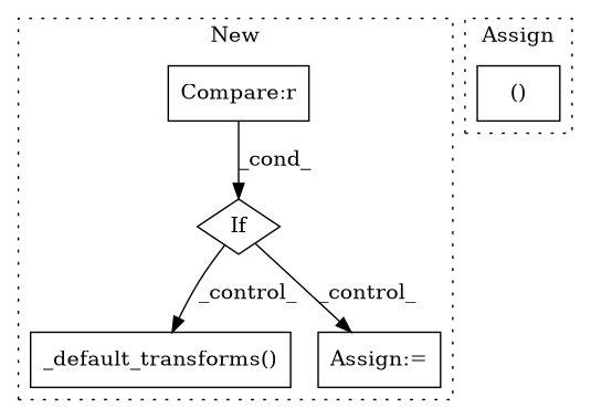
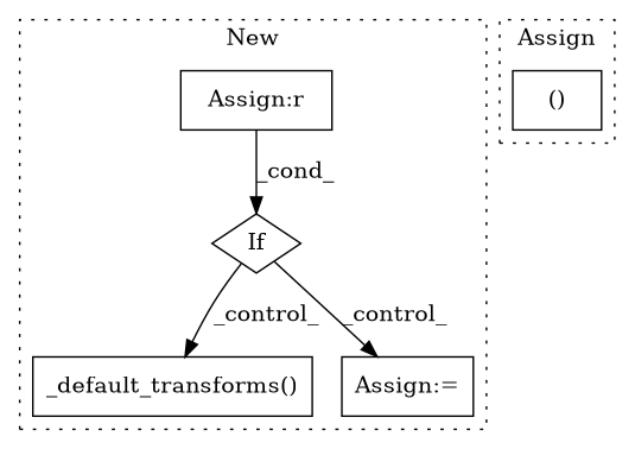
  digraph {
    node [l=3 shape=box]
    n1 [a=75 l=26 label="_default_transforms()" s=1530]
    n2 [a=96 label=If s=1482 shape=diamond]
-   n3 [a=40 l=18 label="Compare:r" s=1485]
+   n3 [a=40 l=18 label="Assign:r" s=1485]
    n4 [a=68 label="Assign:=" s=1527]
    n5 [a=54 l=11 label="()" s=1033]
    subgraph cluster_1 {
      label=New
      style=dotted
      n1
      n2
      n3
      n4
    }
    subgraph cluster_2 {
      label=Assign
      style=dotted
      n5
    }
    n2 -> n1 [label=_control_]
    n2 -> n4 [label=_control_]
    n3 -> n2 [label=_cond_]
  }
